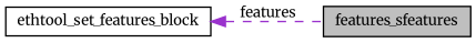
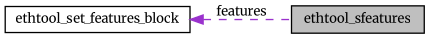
  digraph {
    rankdir=LR
    fontname=Merriweather
    node [color=black fontname=Merriweather fontsize=10 shape=record style=filled]
-   n1 [fillcolor=grey75 fontcolor=black height=0.2 label=features_sfeatures width=0.4]
+   n1 [fillcolor=grey75 fontcolor=black height=0.2 label=ethtool_sfeatures width=0.4]
    n2 [fillcolor=white height=0.2 label=ethtool_set_features_block width=0.4]
    n2 -> n1 [color=darkorchid3 dir=back fontname=Merriweather fontsize=10 label=" features" labelfontname=Helvetica labelfontsize=10 style=dashed]
  }
